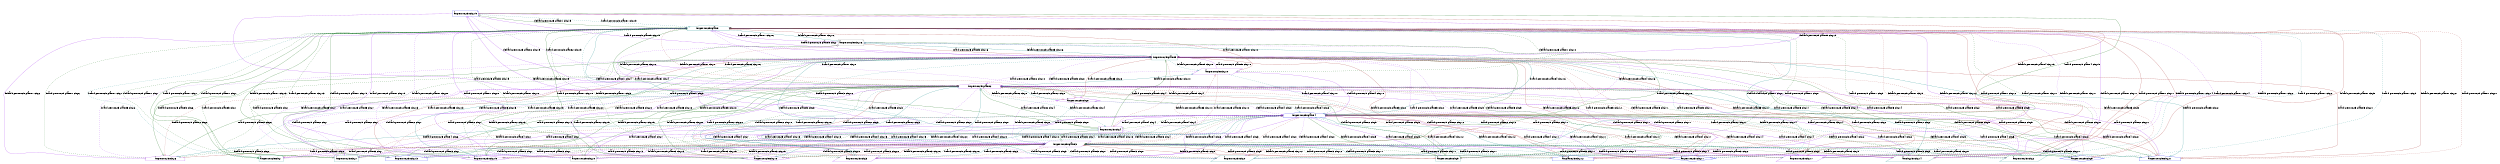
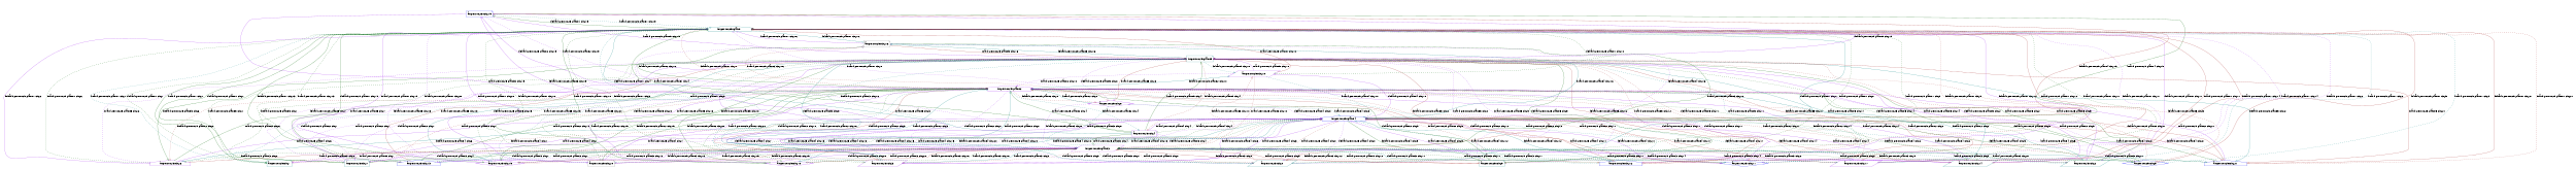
  digraph {
    node [color=purple fillcolor=white fontcolor=black fontsize=14 shape=note]
    edge [arrowhead=odot color=purple style=dashed]
    n1 [color=blue label=at_person25_city19]
    n2 [color=teal label=in_person25_plane1 shape=house]
    n3 [label=in_person25_plane3 shape=parallelogram]
    n4 [color=blue label=in_person25_plane4 shape=house]
    n5 [label=in_person25_plane2 shape=house]
    n6 [color=teal label=in_person25_plane5]
    n7 [label=at_person25_city6 shape=house]
    n8 [color=teal label=at_person25_city0 shape=parallelogram]
    n9 [color=teal label=at_person25_city2 shape=parallelogram]
    n10 [color=blue label=at_person25_city13 shape=house]
    n11 [color=teal label=at_person25_city9]
    n12 [color=blue label=at_person25_city11 shape=diamond]
    n13 [label=at_person25_city17 shape=parallelogram]
    n14 [color=blue label=at_person25_city21 shape=house]
    n15 [color=teal label=at_person25_city7]
    n16 [color=teal label=at_person25_city1]
    n17 [label=at_person25_city3 shape=parallelogram]
-   n18 [color=teal label=at_city25_city14 shape=parallelogram]
+   n18 [color=teal label=at_person25_city14 shape=parallelogram]
    n19 [color=gray40 label=at_person25_city20]
    n20 [label=at_person25_city18 shape=diamond]
-   n21 [color=blue label=at_plane25_city12 shape=house]
+   n21 [color=blue label=at_person25_city12 shape=house]
    n22 [color=blue label=at_person25_city5 shape=diamond]
    n23 [label=at_person25_city15 shape=diamond]
    n24 [label=at_person25_city4]
    n25 [label=at_person25_city8 shape=diamond]
    n26 [label=at_person25_city10 shape=parallelogram]
    n27 [color=gray40 label=at_person25_city16]
    n1 -> n2 [color=teal label="board person25 plane1 city19"]
    n1 -> n3 [label="board person25 plane3 city19" style=solid]
    n1 -> n4 [arrowhead=onormal color=darkgreen label="board person25 plane4 city19" style=solid]
    n1 -> n5 [label="board person25 plane2 city19"]
    n1 -> n6 [label="board person25 plane5 city19" style=solid]
    n2 -> n1 [arrowhead=onormal color=darkgreen label="debark person25 plane1 city19" style=solid]
    n2 -> n7 [label="debark person25 plane1 city6" style=solid]
-   n2 -> n8 [arrowhead=onormal color=teal label="debark debark25 plane1 city0" style=solid]
+   n2 -> n8 [arrowhead=onormal color=teal label="debark person25 plane1 city0" style=solid]
    n2 -> n9 [arrowhead=onormal label="debark person25 plane1 city2"]
    n2 -> n10 [color=darkgreen label="debark person25 plane1 city13" style=solid]
    n2 -> n11 [arrowhead=onormal color=brown label="debark person25 plane1 city9"]
    n2 -> n12 [arrowhead=onormal label="debark person25 plane1 city11"]
    n2 -> n13 [label="debark person25 plane1 city17" style=solid]
    n2 -> n14 [arrowhead=onormal color=brown label="debark person25 plane1 city21" style=solid]
    n2 -> n15 [arrowhead=onormal color=darkgreen label="debark person25 plane1 city7" style=solid]
    n2 -> n16 [arrowhead=onormal color=darkgreen label="debark person25 plane1 city1"]
    n2 -> n17 [arrowhead=onormal color=darkgreen label="debark person25 plane1 city3"]
    n2 -> n18 [arrowhead=onormal color=brown label="debark person25 plane1 city14" style=solid]
    n2 -> n19 [arrowhead=onormal label="debark person25 plane1 city20"]
    n2 -> n20 [arrowhead=onormal color=darkgreen label="debark person25 plane1 city18"]
    n2 -> n21 [label="debark person25 plane1 city12" style=solid]
    n2 -> n22 [color=brown label="debark person25 plane1 city5" style=solid]
    n2 -> n23 [arrowhead=onormal color=darkgreen label="debark person25 plane1 city15" style=solid]
    n2 -> n24 [color=teal label="debark person25 plane1 city4" style=solid]
    n2 -> n25 [color=brown label="debark person25 plane1 city8"]
    n2 -> n26 [color=darkgreen label="debark person25 plane1 city10"]
    n2 -> n27 [color=teal label="debark person25 plane1 city16" style=solid]
    n3 -> n1 [label="debark person25 plane3 city19" style=solid]
    n3 -> n7 [color=darkgreen label="debark person25 plane3 city6"]
    n3 -> n8 [arrowhead=onormal color=darkgreen label="debark person25 plane3 city0"]
    n3 -> n9 [arrowhead=onormal label="debark person25 plane3 city2"]
    n3 -> n10 [label="debark person25 plane3 city13" style=solid]
    n3 -> n11 [color=brown label="debark person25 plane3 city9" style=solid]
    n3 -> n12 [arrowhead=onormal color=teal label="debark person25 plane3 city11" style=solid]
    n3 -> n13 [arrowhead=onormal color=teal label="debark person25 plane3 city17"]
    n3 -> n14 [arrowhead=onormal color=teal label="debark person25 plane3 city21" style=solid]
    n3 -> n15 [color=darkgreen label="debark person25 plane3 city7" style=solid]
-   n3 -> n16 [label="debark person25 plane3 city1"]
+   n3 -> n16 [label="debark person25 plane5 city4"]
    n3 -> n17 [arrowhead=onormal color=brown label="debark person25 plane3 city3"]
    n3 -> n18 [arrowhead=onormal label="debark person25 plane3 city14" style=solid]
    n3 -> n19 [arrowhead=onormal label="debark person25 plane3 city20" style=solid]
    n3 -> n20 [color=brown label="debark person25 plane3 city18" style=solid]
    n3 -> n21 [arrowhead=onormal color=brown label="debark person25 plane3 city12"]
    n3 -> n22 [arrowhead=onormal color=darkgreen label="debark person25 plane3 city5"]
    n3 -> n23 [color=brown label="debark person25 plane3 city15" style=solid]
    n3 -> n24 [label="debark person25 plane3 city4"]
    n3 -> n25 [label="debark person25 plane3 city8"]
    n3 -> n26 [arrowhead=onormal color=brown label="debark person25 plane3 city10"]
    n3 -> n27 [label="debark person25 plane3 city16"]
    n4 -> n1 [arrowhead=onormal color=brown label="debark person25 plane4 city19" style=solid]
    n4 -> n7 [arrowhead=onormal color=teal label="debark person25 plane4 city6" style=solid]
    n4 -> n8 [label="debark person25 plane4 city0"]
    n4 -> n9 [color=darkgreen label="debark person25 plane4 city2"]
    n4 -> n10 [color=teal label="debark person25 plane4 city13" style=solid]
    n4 -> n11 [arrowhead=onormal color=darkgreen label="debark person25 plane4 city9" style=solid]
    n4 -> n12 [label="debark person25 plane4 city11" style=solid]
    n4 -> n13 [color=teal label="debark person25 plane4 city17"]
    n4 -> n14 [arrowhead=onormal color=brown label="debark person25 plane4 city21" style=solid]
    n4 -> n15 [label="debark person25 plane4 city7"]
    n4 -> n16 [color=brown label="debark person25 plane4 city1"]
    n4 -> n17 [arrowhead=onormal label="debark person25 plane4 city3" style=solid]
    n4 -> n18 [arrowhead=onormal color=brown label="debark person25 plane4 city14" style=solid]
    n4 -> n19 [color=teal label="debark person25 plane4 city20"]
    n4 -> n20 [arrowhead=onormal color=teal label="debark person25 plane4 city18" style=solid]
    n4 -> n21 [arrowhead=onormal color=teal label="debark person25 plane4 city12" style=solid]
    n4 -> n22 [arrowhead=onormal color=darkgreen label="debark person25 plane4 city5" style=solid]
    n4 -> n23 [color=darkgreen label="debark person25 plane4 city15"]
    n4 -> n24 [color=darkgreen label="debark person25 plane4 city4"]
    n4 -> n25 [arrowhead=onormal label="debark person25 plane4 city8"]
    n4 -> n26 [arrowhead=onormal label="debark person25 plane4 city10" style=solid]
    n4 -> n27 [label="debark person25 plane4 city16"]
    n5 -> n1 [label="debark person25 plane2 city19" style=solid]
    n5 -> n7 [color=brown label="debark person25 plane2 city6"]
    n5 -> n8 [arrowhead=onormal label="debark person25 plane2 city0"]
    n5 -> n9 [arrowhead=onormal color=teal label="debark person25 plane2 city2" style=solid]
-   n5 -> n10 [label="debark person25 plane2 city13"]
    n5 -> n11 [color=darkgreen label="debark person25 plane2 city9" style=solid]
    n5 -> n12 [label="debark person25 plane2 city11" style=solid]
    n5 -> n13 [arrowhead=onormal label="debark person25 plane2 city17"]
    n5 -> n14 [arrowhead=onormal color=brown label="debark person25 plane2 city21" style=solid]
    n5 -> n15 [arrowhead=onormal label="debark person25 plane2 city7"]
    n5 -> n16 [color=teal label="debark person25 plane2 city1"]
    n5 -> n17 [color=brown label="debark person25 plane2 city3" style=solid]
    n5 -> n18 [arrowhead=onormal color=darkgreen label="debark person25 plane2 city14"]
    n5 -> n19 [color=darkgreen label="debark person25 plane2 city20" style=solid]
    n5 -> n20 [arrowhead=onormal color=darkgreen label="debark person25 plane2 city18"]
    n5 -> n21 [arrowhead=onormal color=brown label="debark person25 plane2 city12" style=solid]
    n5 -> n22 [arrowhead=onormal color=darkgreen label="debark person25 plane2 city5" style=solid]
    n5 -> n23 [arrowhead=onormal color=darkgreen label="debark person25 plane2 city15" style=solid]
    n5 -> n24 [arrowhead=onormal color=teal label="debark person25 plane2 city4"]
    n5 -> n25 [arrowhead=onormal color=brown label="debark person25 plane2 city8"]
    n5 -> n26 [color=teal label="debark person25 plane2 city10" style=solid]
    n5 -> n27 [color=darkgreen label="debark person25 plane2 city16" style=solid]
    n6 -> n1 [label="debark person25 plane5 city19" style=solid]
    n6 -> n7 [arrowhead=onormal color=darkgreen label="debark person25 plane5 city6" style=solid]
    n6 -> n8 [arrowhead=onormal color=brown label="debark person25 plane5 city0" style=solid]
-   n6 -> n2 [label="debark person25 plane5 city2" style=solid]
+   n6 -> n9 [label="debark person25 plane5 city2" style=solid]
    n6 -> n10 [arrowhead=onormal label="debark person25 plane5 city13"]
    n6 -> n11 [color=darkgreen label="debark person25 plane5 city9" style=solid]
    n6 -> n12 [arrowhead=onormal color=brown label="debark person25 plane5 city11"]
    n6 -> n13 [arrowhead=onormal color=brown label="debark person25 plane5 city17" style=solid]
    n6 -> n14 [arrowhead=onormal color=teal label="debark person25 plane5 city21" style=solid]
    n6 -> n15 [label="debark person25 plane5 city7"]
    n6 -> n16 [color=darkgreen label="debark person25 plane5 city1"]
    n6 -> n17 [color=teal label="debark person25 plane5 city3" style=solid]
    n6 -> n18 [color=darkgreen label="debark person25 plane5 city14"]
    n6 -> n19 [color=darkgreen label="debark person25 plane5 city20"]
    n6 -> n20 [color=darkgreen label="debark person25 plane5 city18" style=solid]
    n6 -> n21 [color=brown label="debark person25 plane5 city12" style=solid]
    n6 -> n22 [color=brown label="debark person25 plane5 city5"]
    n6 -> n23 [color=teal label="debark person25 plane5 city15" style=solid]
    n6 -> n24 [color=brown label="debark person25 plane5 city4"]
    n6 -> n25 [label="debark person25 plane5 city8"]
    n6 -> n26 [arrowhead=onormal color=teal label="debark person25 plane5 city10"]
    n6 -> n27 [arrowhead=onormal color=teal label="debark person25 plane5 city16" style=solid]
    n7 -> n2 [color=darkgreen label="board person25 plane1 city6"]
    n7 -> n3 [arrowhead=onormal color=brown label="board person25 plane3 city6" style=solid]
+   n7 -> n4 [label="board person25 plane4 city6" style=solid]
    n7 -> n5 [color=darkgreen label="board person25 plane2 city6" style=solid]
    n7 -> n6 [arrowhead=onormal label="board person25 plane5 city6"]
    n8 -> n2 [color=darkgreen label="board person25 plane1 city0"]
    n8 -> n3 [arrowhead=onormal color=brown label="board person25 plane3 city0"]
    n8 -> n4 [color=brown label="board person25 plane4 city0"]
    n8 -> n5 [arrowhead=onormal color=teal label="board person25 plane2 city0" style=solid]
    n8 -> n6 [label="board person25 plane5 city0"]
    n9 -> n2 [arrowhead=onormal color=teal label="board person25 plane1 city2"]
    n9 -> n3 [arrowhead=onormal color=darkgreen label="board person25 plane3 city2"]
    n9 -> n4 [color=teal label="board person25 plane4 city2"]
    n9 -> n5 [color=brown label="board person25 plane2 city2"]
    n9 -> n6 [arrowhead=onormal color=darkgreen label="board person25 plane5 city2" style=solid]
    n10 -> n2 [color=darkgreen label="board person25 plane1 city13"]
    n10 -> n3 [arrowhead=onormal label="board person25 plane3 city13"]
    n10 -> n4 [arrowhead=onormal color=darkgreen label="board person25 plane4 city13"]
    n10 -> n5 [color=darkgreen label="board person25 plane2 city13" style=solid]
    n10 -> n6 [color=brown label="board person25 plane5 city13" style=solid]
    n11 -> n2 [arrowhead=onormal color=darkgreen label="board person25 plane1 city9"]
    n11 -> n3 [color=brown label="board person25 plane3 city9" style=solid]
    n11 -> n4 [label="board person25 plane4 city9" style=solid]
    n11 -> n5 [arrowhead=onormal color=brown label="board person25 plane2 city9"]
    n11 -> n6 [label="board person25 plane5 city9"]
    n12 -> n2 [arrowhead=onormal color=darkgreen label="board person25 plane1 city11"]
    n12 -> n3 [arrowhead=onormal color=darkgreen label="board person25 plane3 city11"]
    n12 -> n4 [color=brown label="board person25 plane4 city11" style=solid]
    n12 -> n5 [color=brown label="board person25 plane2 city11"]
    n12 -> n6 [arrowhead=onormal color=teal label="board person25 plane5 city11"]
    n13 -> n2 [arrowhead=onormal color=brown label="board person25 plane1 city17" style=solid]
    n13 -> n3 [arrowhead=onormal color=teal label="board person25 plane3 city17"]
    n13 -> n4 [arrowhead=onormal color=brown label="board person25 plane4 city17" style=solid]
    n13 -> n5 [color=brown label="board person25 plane2 city17"]
    n13 -> n6 [color=teal label="board person25 plane5 city17" style=solid]
    n14 -> n2 [color=brown label="board person25 plane1 city21"]
    n14 -> n3 [color=darkgreen label="board person25 plane3 city21"]
    n14 -> n4 [arrowhead=onormal color=darkgreen label="board person25 plane4 city21" style=solid]
    n14 -> n5 [label="board person25 plane2 city21" style=solid]
    n14 -> n6 [color=brown label="board person25 plane5 city21" style=solid]
    n15 -> n2 [arrowhead=onormal color=darkgreen label="board person25 plane1 city7" style=solid]
    n15 -> n3 [arrowhead=onormal color=teal label="board person25 plane3 city7"]
    n15 -> n4 [arrowhead=onormal label="board person25 plane4 city7" style=solid]
    n15 -> n5 [arrowhead=onormal color=brown label="board person25 plane2 city7"]
    n15 -> n6 [label="board person25 plane5 city7" style=solid]
    n16 -> n2 [color=teal label="board person25 plane1 city1"]
    n16 -> n3 [color=brown label="board person25 plane3 city1"]
    n16 -> n4 [arrowhead=onormal label="board person25 plane4 city1" style=solid]
    n16 -> n5 [arrowhead=onormal label="board person25 plane2 city1"]
    n16 -> n6 [arrowhead=onormal color=darkgreen label="board person25 plane5 city1"]
    n17 -> n2 [arrowhead=onormal color=teal label="board person25 plane1 city3"]
    n17 -> n3 [arrowhead=onormal color=teal label="board person25 plane3 city3" style=solid]
    n17 -> n4 [label="board person25 plane4 city3" style=solid]
    n17 -> n5 [color=teal label="board person25 plane2 city3" style=solid]
    n17 -> n6 [arrowhead=onormal color=teal label="board person25 plane5 city3"]
    n18 -> n2 [label="board person25 plane1 city14"]
    n18 -> n3 [arrowhead=onormal label="board person25 plane3 city14" style=solid]
    n18 -> n4 [label="board person25 plane4 city14" style=solid]
    n18 -> n5 [label="board person25 plane2 city14" style=solid]
    n18 -> n6 [label="board person25 plane5 city14" style=solid]
    n19 -> n2 [arrowhead=onormal label="board person25 plane1 city20" style=solid]
    n19 -> n3 [arrowhead=onormal color=brown label="board person25 plane3 city20"]
    n19 -> n4 [arrowhead=onormal label="board person25 plane4 city20"]
    n19 -> n5 [arrowhead=onormal label="board person25 plane2 city20" style=solid]
    n19 -> n6 [arrowhead=onormal color=teal label="board person25 plane5 city20"]
    n20 -> n2 [color=darkgreen label="board person25 plane1 city18" style=solid]
    n20 -> n3 [color=darkgreen label="board person25 plane3 city18"]
    n20 -> n4 [arrowhead=onormal color=teal label="board person25 plane4 city18"]
    n20 -> n5 [color=teal label="board person25 plane2 city18"]
    n20 -> n6 [arrowhead=onormal label="board person25 plane5 city18" style=solid]
    n21 -> n2 [color=brown label="board person25 plane1 city12" style=solid]
    n21 -> n3 [color=darkgreen label="board person25 plane3 city12"]
    n21 -> n4 [arrowhead=onormal color=teal label="board person25 plane4 city12"]
    n21 -> n5 [arrowhead=onormal color=teal label="board person25 plane2 city12"]
    n21 -> n6 [color=brown label="board person25 plane5 city12"]
    n22 -> n2 [color=teal label="board person25 plane1 city5"]
    n22 -> n3 [arrowhead=onormal color=teal label="board person25 plane3 city5"]
    n22 -> n4 [label="board person25 plane4 city5"]
    n22 -> n5 [arrowhead=onormal label="board person25 plane2 city5"]
    n22 -> n6 [color=brown label="board person25 plane5 city5"]
    n23 -> n2 [label="board person25 plane1 city15" style=solid]
    n23 -> n3 [arrowhead=onormal label="board person25 plane3 city15"]
    n23 -> n4 [arrowhead=onormal color=brown label="board person25 plane4 city15"]
    n23 -> n5 [arrowhead=onormal color=darkgreen label="board person25 plane2 city15" style=solid]
    n23 -> n6 [arrowhead=onormal color=darkgreen label="board person25 plane5 city15"]
    n24 -> n2 [color=darkgreen label="board person25 plane1 city4" style=solid]
    n24 -> n3 [color=darkgreen label="board person25 plane3 city4" style=solid]
    n24 -> n4 [arrowhead=onormal label="board person25 plane4 city4" style=solid]
    n24 -> n5 [arrowhead=onormal color=darkgreen label="board person25 plane2 city4" style=solid]
    n24 -> n6 [arrowhead=onormal color=darkgreen label="board person25 plane5 city4" style=solid]
    n25 -> n2 [label="board person25 plane1 city8"]
    n25 -> n3 [arrowhead=onormal color=teal label="board person25 plane3 city8"]
    n25 -> n4 [arrowhead=onormal color=teal label="board person25 plane4 city8"]
    n25 -> n5 [arrowhead=onormal color=teal label="board person25 plane2 city8" style=solid]
    n25 -> n6 [color=brown label="board person25 plane5 city8" style=solid]
    n26 -> n2 [arrowhead=onormal color=brown label="board person25 plane1 city10" style=solid]
    n26 -> n3 [color=brown label="board person25 plane3 city10"]
    n26 -> n4 [arrowhead=onormal color=teal label="board person25 plane4 city10"]
    n26 -> n5 [arrowhead=onormal label="board person25 plane2 city10"]
    n26 -> n6 [label="board person25 plane5 city10" style=solid]
    n27 -> n2 [label="board person25 plane1 city16" style=solid]
    n27 -> n3 [color=darkgreen label="board person25 plane3 city16" style=solid]
    n27 -> n4 [arrowhead=onormal color=teal label="board person25 plane4 city16" style=solid]
    n27 -> n5 [color=brown label="board person25 plane2 city16"]
    n27 -> n6 [color=brown label="board person25 plane5 city16" style=solid]
  }
